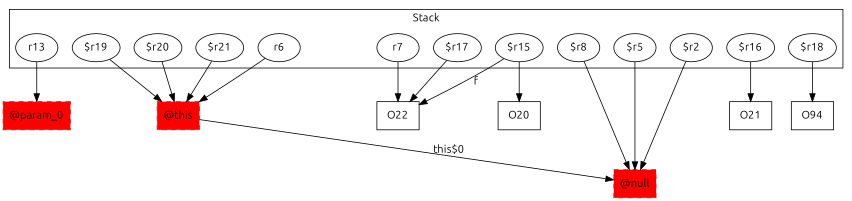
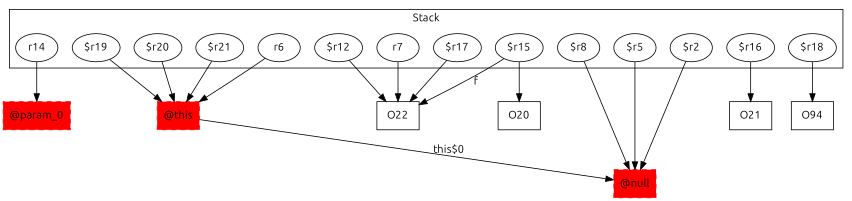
  digraph {
    fontname=Ubuntu
    rankDir=LR
    node [fontname=Ubuntu]
    edge [fontname=Ubuntu]
    "$r20"
-   r13
+   r13 [label=r14]
+   "$r12"
    "$r21"
    n5 [label=r7]
    "$r8"
    "$r5"
    n8 [label=r6]
    "$r2"
    "$r17"
    "$r16"
    "$r15"
    "$r19"
    "$r18"
    "@this" [color=red shape=box style="filled,dashed"]
    "@param_0" [color=red shape=box style="filled,dashed"]
    O22 [shape=box]
    "@null" [color=red shape=box style="filled,dashed"]
    O21 [shape=box]
    O20 [shape=box]
    n21 [label=O94 shape=box]
    subgraph cluster_1 {
      label=Stack
      "$r20"
      r13
+     "$r12"
      "$r21"
      n5
      "$r8"
      "$r5"
      n8
      "$r2"
      "$r17"
      "$r16"
      "$r15"
      "$r19"
      "$r18"
    }
    "$r20" -> "@this"
    r13 -> "@param_0"
+   "$r12" -> O22
    "$r21" -> "@this"
    n5 -> O22
    "$r8" -> "@null"
    "$r5" -> "@null"
    n8 -> "@this"
    "$r2" -> "@null"
    "$r17" -> O22
    "$r16" -> O21
    "$r15" -> O22 [label=f weight=0.2]
    "$r15" -> O20
    "$r19" -> "@this"
    "$r18" -> n21
    "@this" -> "@null" [label="this$0" weight=0.2]
  }
